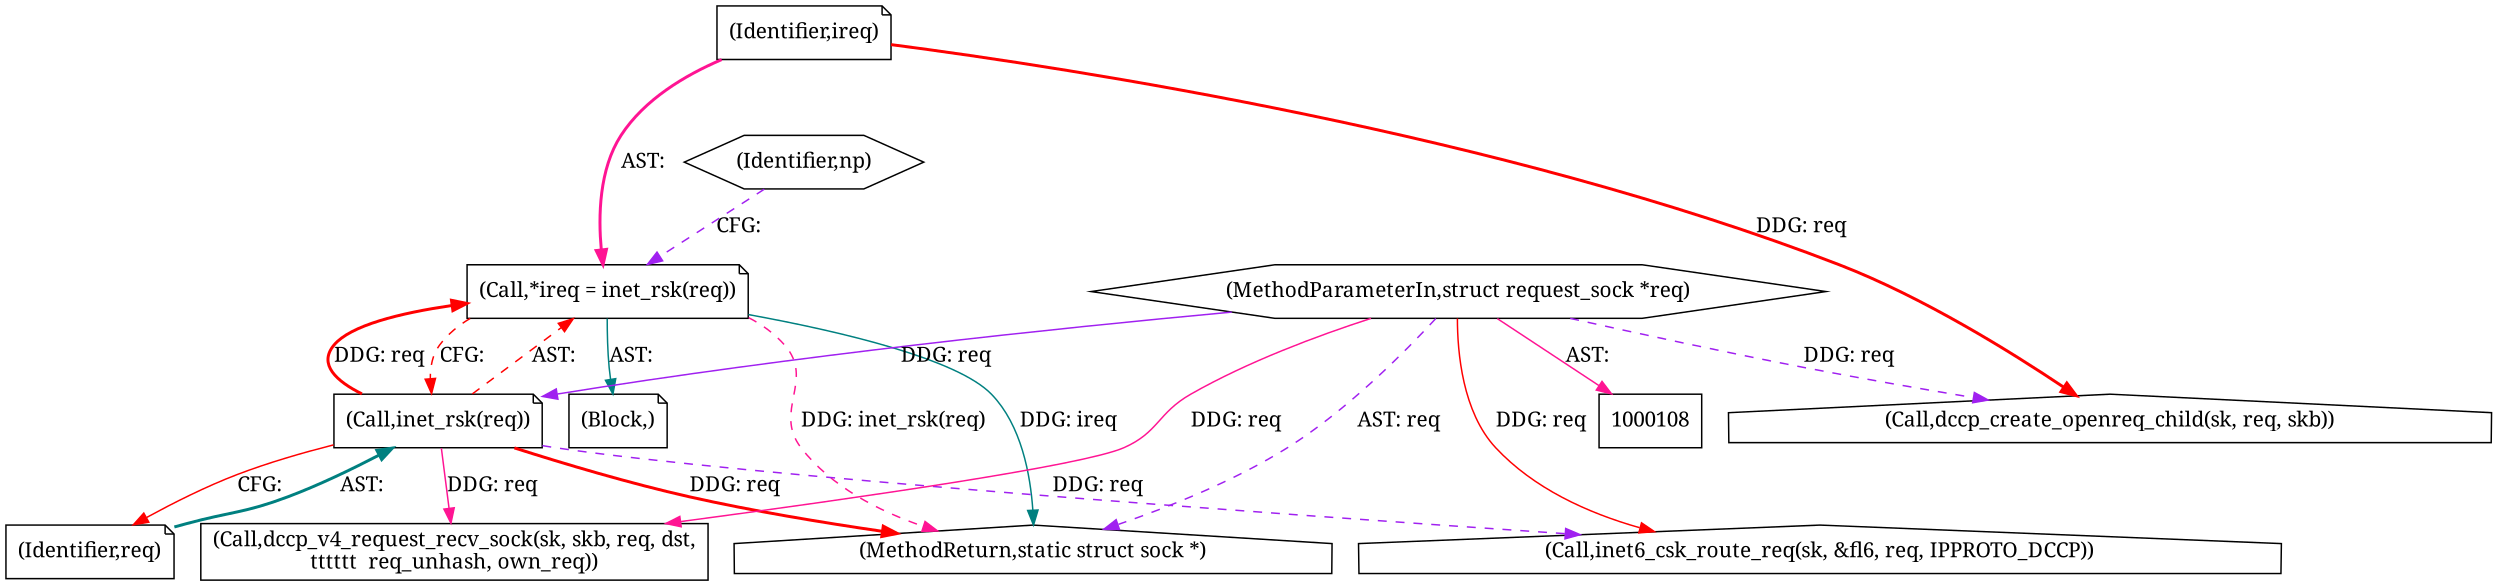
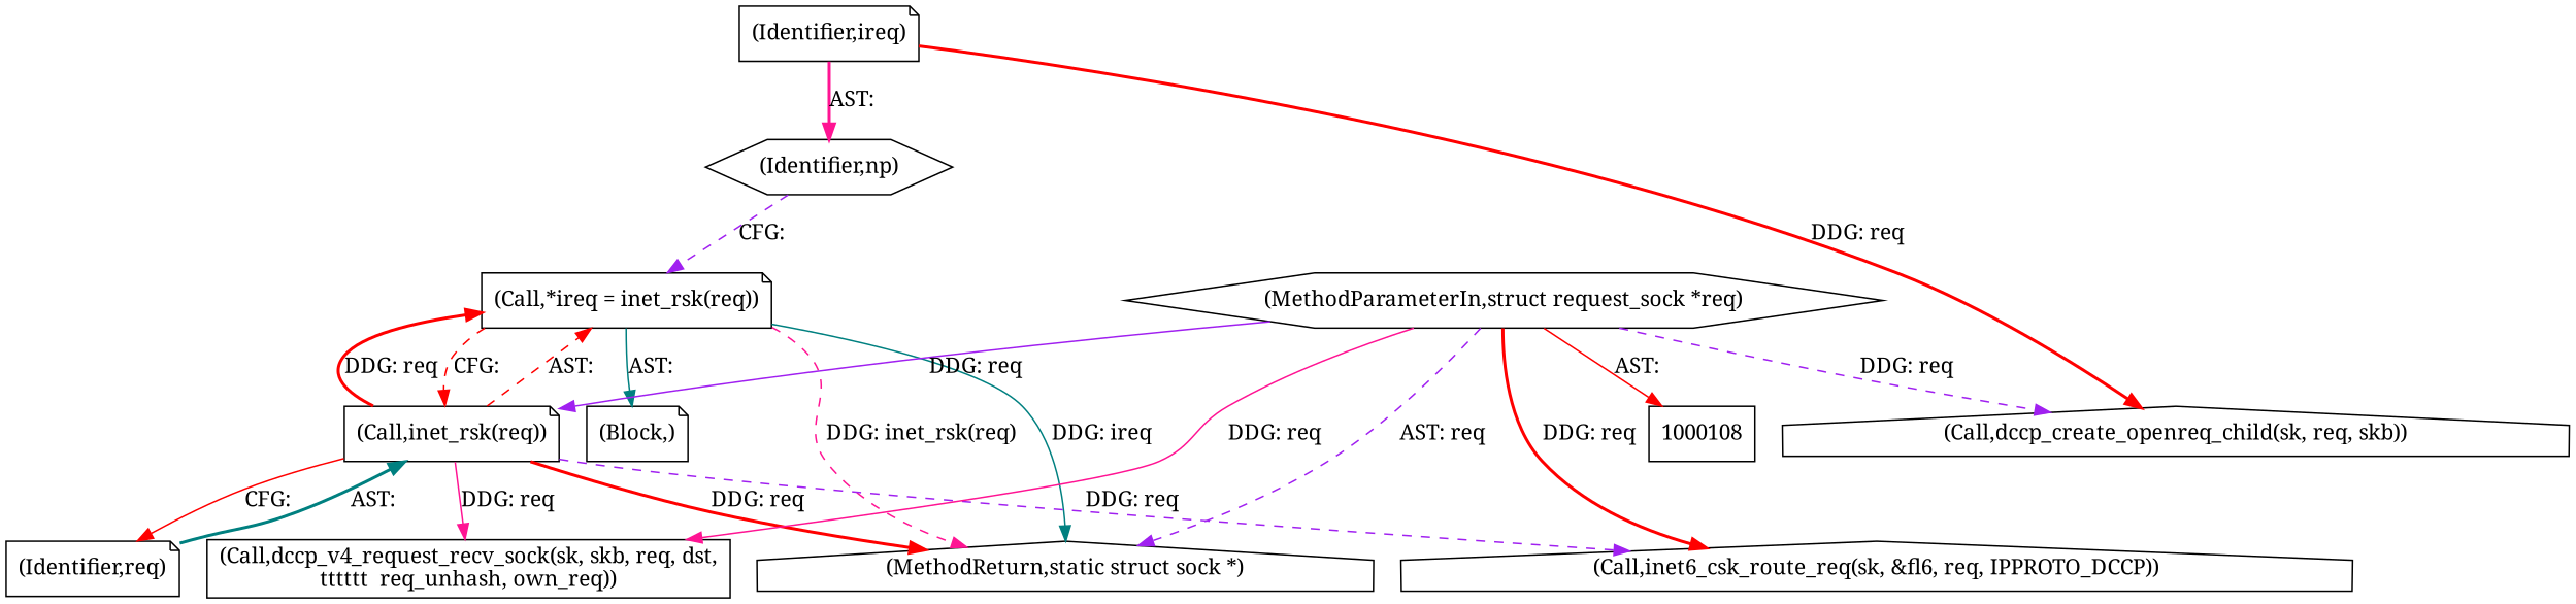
  digraph {
    fontname="Noto Serif"
    node [fontname="Noto Serif" shape=note]
    edge [color=red fontname="Noto Serif" style=solid]
    n1 [label="(Call,*ireq = inet_rsk(req))"]
    n2 [label="(Call,inet_rsk(req))"]
    n3 [label="(Block,)"]
    n4 [label="(MethodReturn,static struct sock *)" shape=house]
    n5 [label="(Identifier,req)"]
    n6 [label="(Call,inet6_csk_route_req(sk, &fl6, req, IPPROTO_DCCP))" shape=house]
    n7 [label="(Call,dccp_v4_request_recv_sock(sk, skb, req, dst,\n\t\t\t\t\t\t  req_unhash, own_req))" shape=box]
    n8 [label="(Call,dccp_create_openreq_child(sk, req, skb))" shape=house]
    n9 [label="(MethodParameterIn,struct request_sock *req)" shape=hexagon]
    1000108 [shape=box]
    n11 [label="(Identifier,np)" shape=hexagon]
    n12 [label="(Identifier,ireq)"]
    n1 -> n2 [label="CFG: " style=dashed]
    n1 -> n3 [color=teal label="AST: "]
    n1 -> n4 [color=teal label="DDG: ireq"]
    n1 -> n4 [color=deeppink label="DDG: inet_rsk(req)" style=dashed]
    n2 -> n1 [label="AST: " style=dashed]
    n2 -> n1 [label="DDG: req" style=bold]
    n2 -> n4 [label="DDG: req" style=bold]
    n2 -> n5 [label="CFG: "]
    n2 -> n6 [color=purple label="DDG: req" style=dashed]
    n2 -> n7 [color=deeppink label="DDG: req"]
    n5 -> n2 [color=teal label="AST: " style=bold]
    n9 -> n2 [color=purple label="DDG: req"]
    n9 -> n4 [color=purple label="AST: req" style=dashed]
-   n9 -> n6 [label="DDG: req"]
+   n9 -> n6 [label="DDG: req" style=bold]
    n9 -> n7 [color=deeppink label="DDG: req"]
    n9 -> n8 [color=purple label="DDG: req" style=dashed]
-   n9 -> 1000108 [color=deeppink label="AST: "]
+   n9 -> 1000108 [label="AST: "]
    n11 -> n1 [color=purple label="CFG: " style=dashed]
-   n12 -> n1 [color=deeppink label="AST: " style=bold]
+   n12 -> n11 [color=deeppink label="AST: " style=bold]
    n12 -> n8 [label="DDG: req" style=bold]
  }
